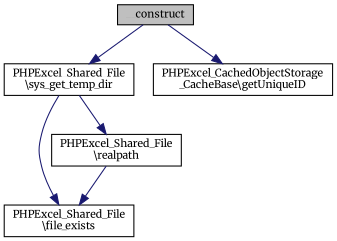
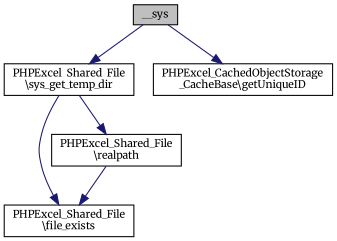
  digraph {
    rankdir=TB
    fontname=Merriweather
    node [color=black fillcolor=white fontname=Merriweather fontsize=10 shape=record style=filled]
    edge [color=midnightblue fontname=Merriweather fontsize=10 labelfontname=Helvetica labelfontsize=10 style=solid]
-   n1 [fillcolor=grey75 fontcolor=black height=0.2 label=__construct width=0.4]
+   n1 [fillcolor=grey75 fontcolor=black height=0.2 label=__sys width=0.4]
    n2 [height=0.2 label="PHPExcel_Shared_File\l\\sys_get_temp_dir" width=0.4]
    n3 [height=0.2 label="PHPExcel_CachedObjectStorage\l_CacheBase\\getUniqueID" width=0.4]
    n4 [height=0.2 label="PHPExcel_Shared_File\l\\file_exists" width=0.4]
    n5 [height=0.2 label="PHPExcel_Shared_File\l\\realpath" width=0.4]
    n1 -> n2
    n1 -> n3
    n2 -> n4
    n2 -> n5
    n5 -> n4
  }
